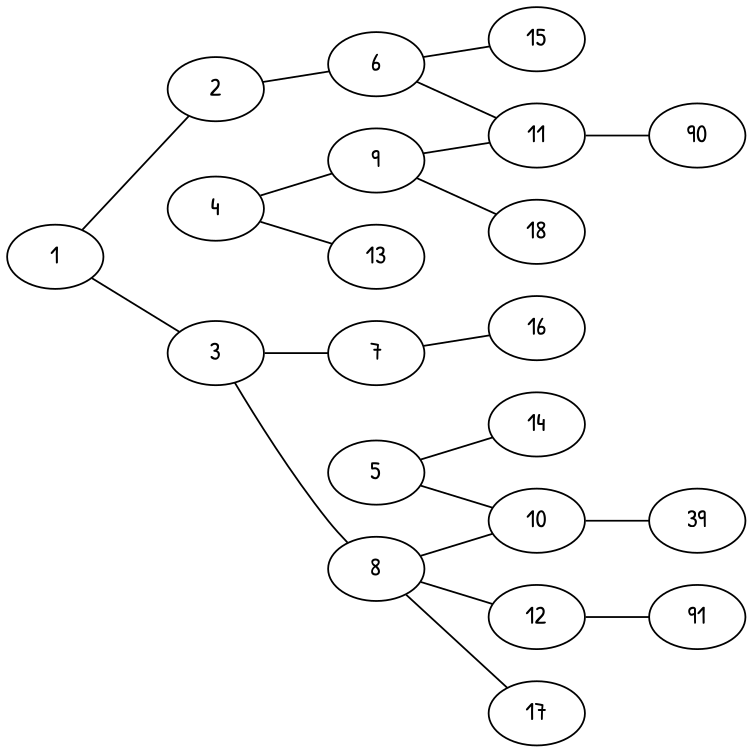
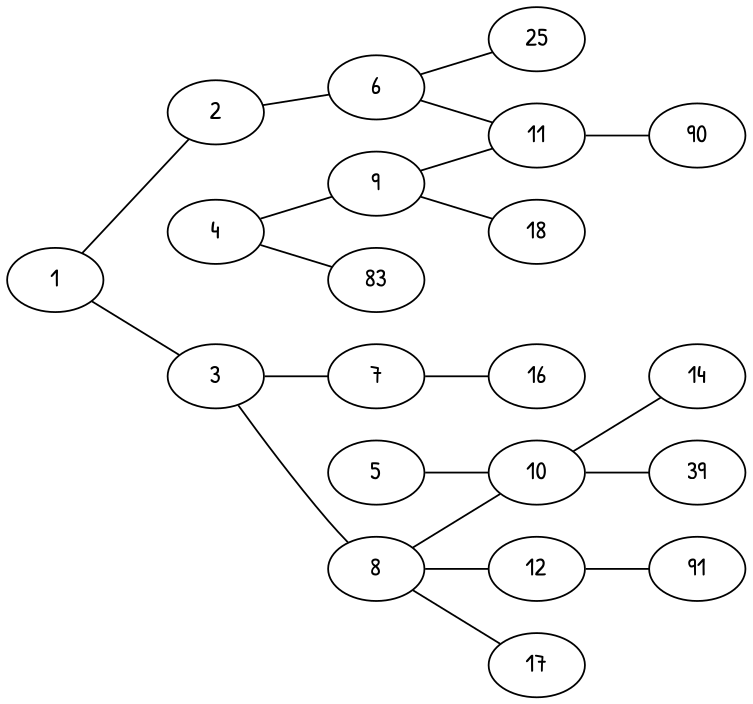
  graph {
    fontname="Patrick Hand"
    rankdir=LR
    node [chem=C fontname="Patrick Hand"]
    edge [fontname="Patrick Hand" valence=1]
    1
    2
    3
    6
    7
    8 [chem=N]
    4
    9
-   13 [chem=H]
+   13 [chem=H label=83]
    5
    10
    14 [chem=H]
    11
-   15 [chem=H]
+   15 [chem=H label=25]
    16 [chem=H]
    12 [chem=O]
    17 [chem=H]
    18 [chem=H]
    n19 [chem=H label=39]
    n20 [chem=H label=90]
    n21 [chem=H label=91]
    1 -- 2
    1 -- 3 [valence=2]
    2 -- 6
    3 -- 7
    3 -- 8
    6 -- 11 [valence=2]
    6 -- 15
    7 -- 16
    8 -- 10 [valence=2]
    8 -- 12
    8 -- 17
    4 -- 9 [valence=2]
    4 -- 13
    9 -- 11
    9 -- 18
    5 -- 10
-   5 -- 14
+   10 -- 14
    10 -- n19
    11 -- n20
    12 -- n21
  }
